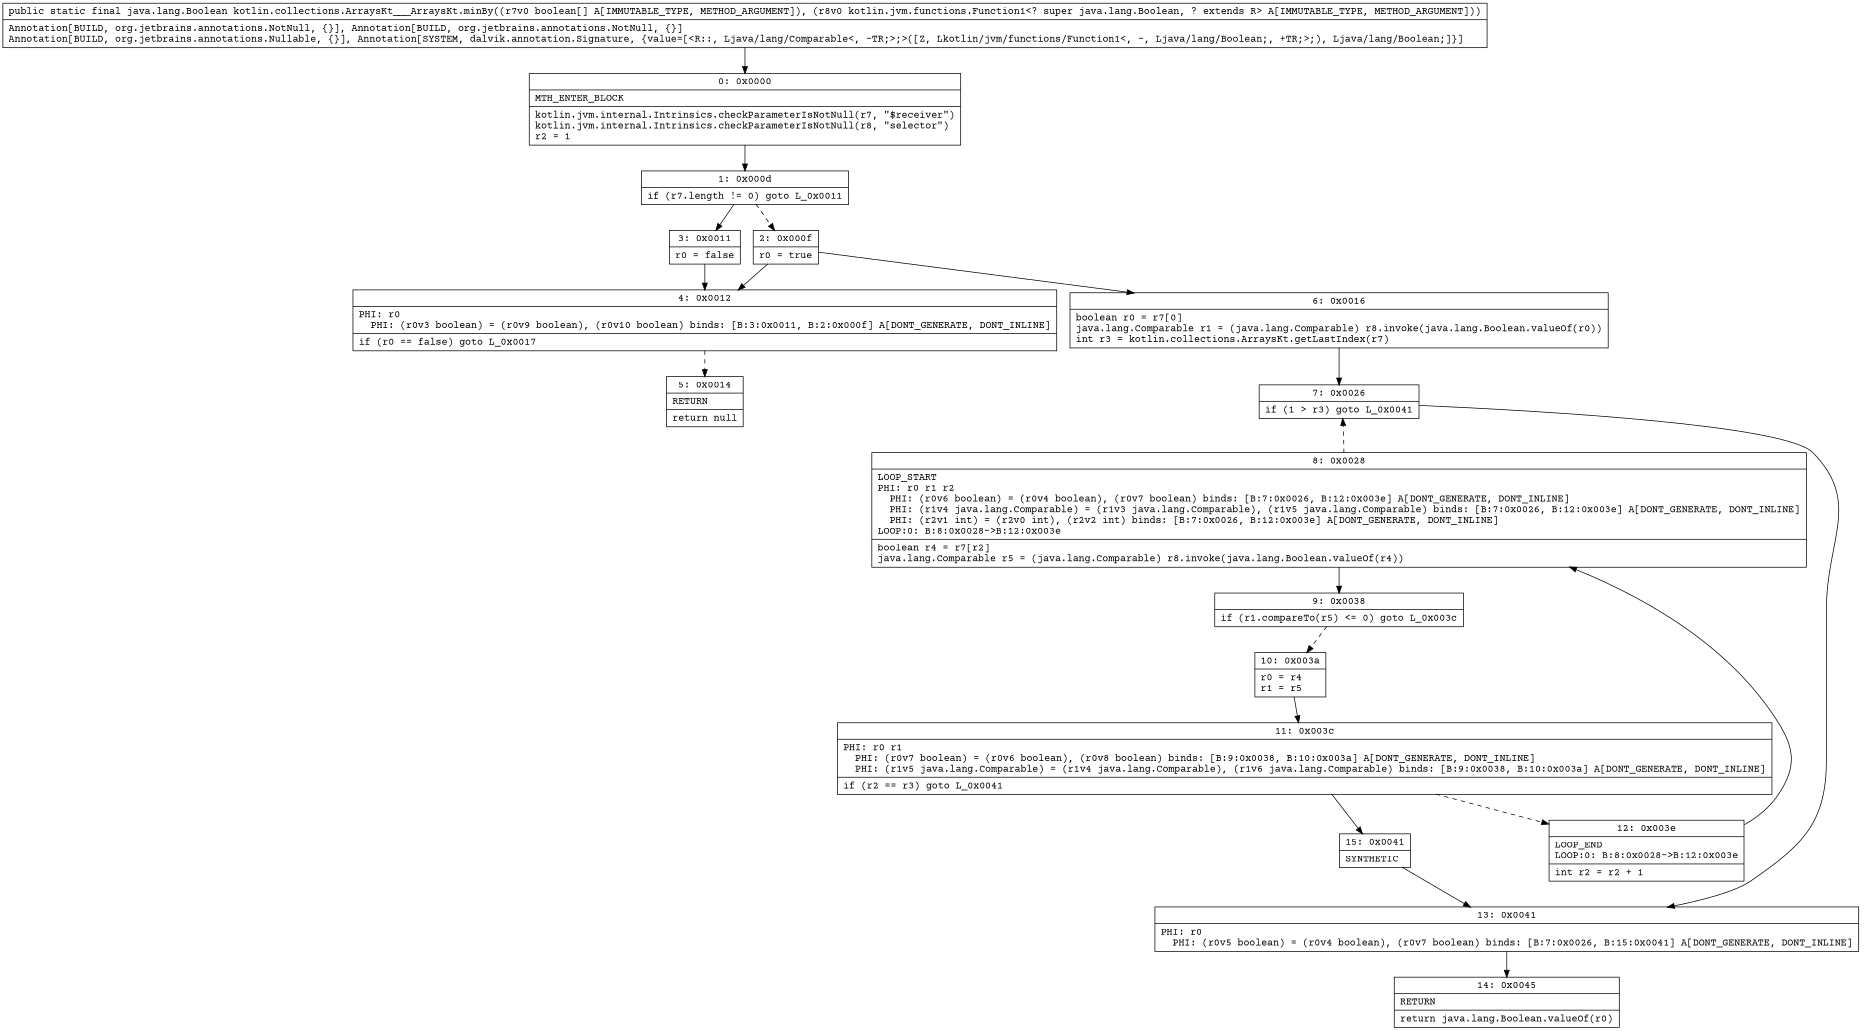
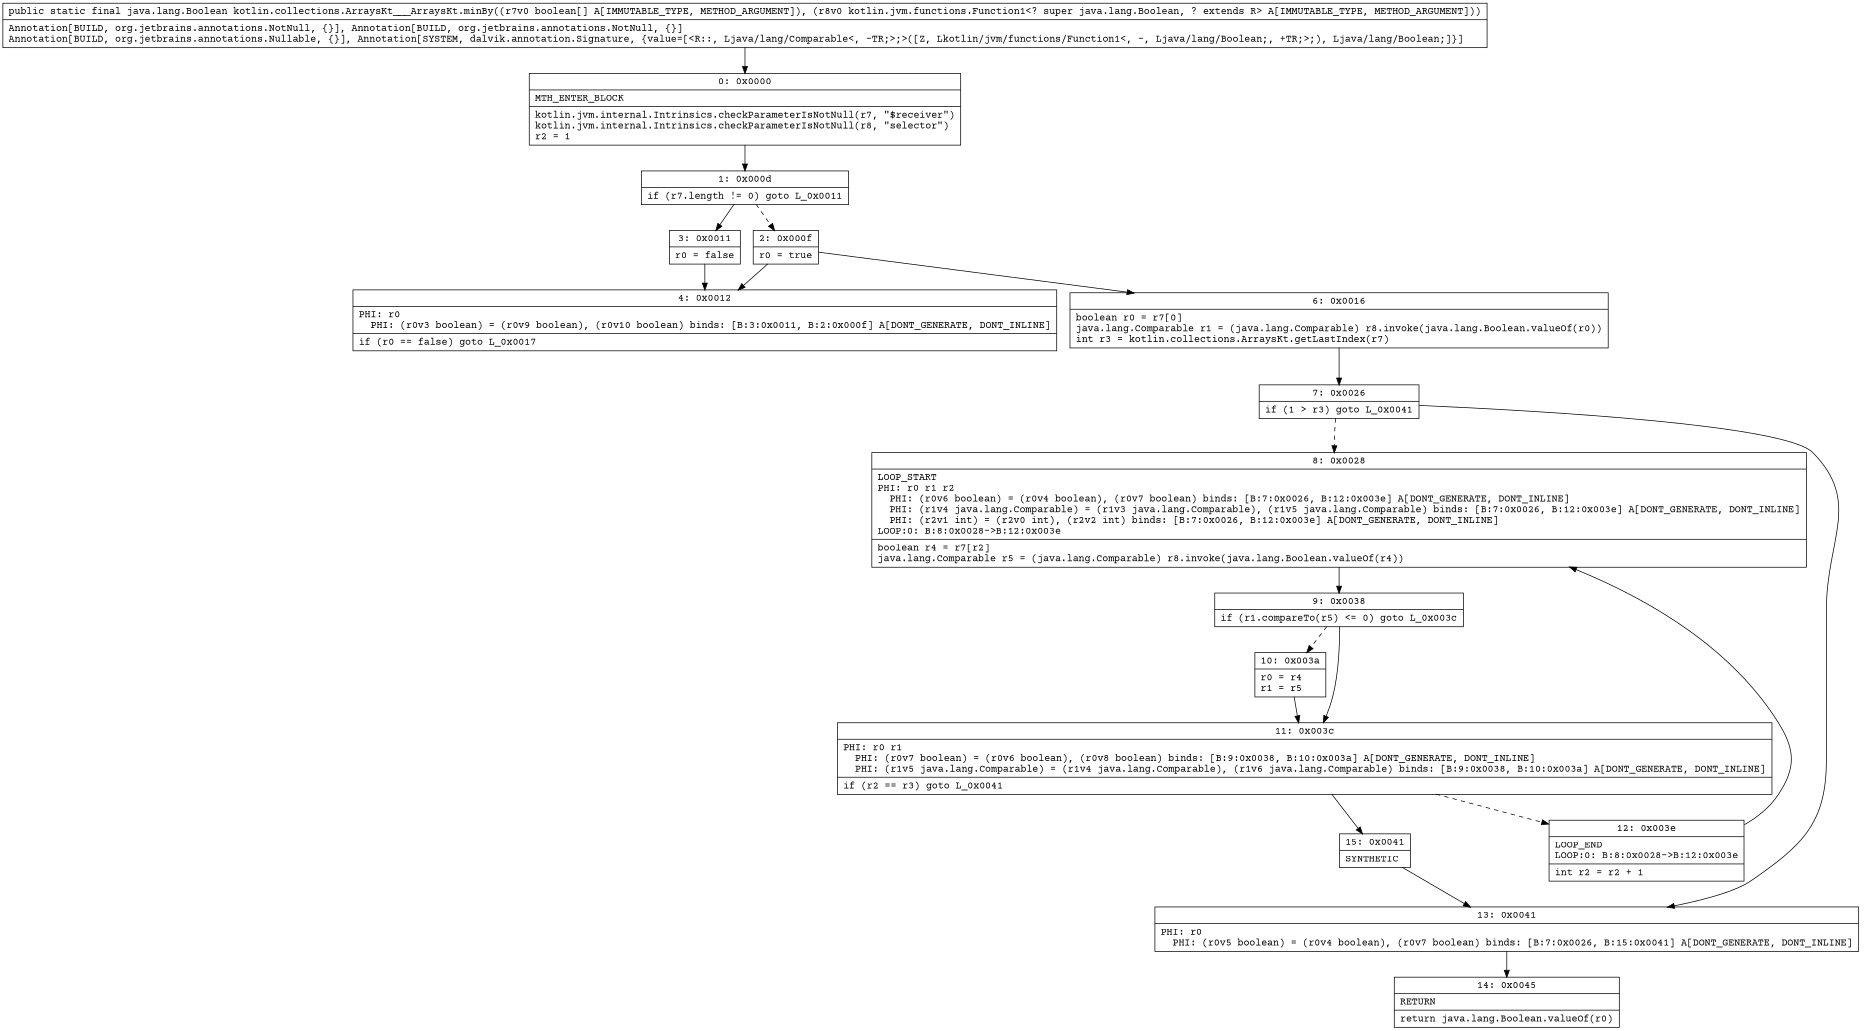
  digraph {
    fontname="Courier Prime"
    node [fontname="Courier Prime" shape=record]
    edge [fontname="Courier Prime"]
    n1 [label="{0\:\ 0x0000|MTH_ENTER_BLOCK\l|kotlin.jvm.internal.Intrinsics.checkParameterIsNotNull(r7, \"$receiver\")\lkotlin.jvm.internal.Intrinsics.checkParameterIsNotNull(r8, \"selector\")\lr2 = 1\l}"]
    n2 [label="{1\:\ 0x000d|if (r7.length != 0) goto L_0x0011\l}"]
    n3 [label="{2\:\ 0x000f|r0 = true\l}"]
    n4 [label="{3\:\ 0x0011|r0 = false\l}"]
    n5 [label="{4\:\ 0x0012|PHI: r0 \l  PHI: (r0v3 boolean) = (r0v9 boolean), (r0v10 boolean) binds: [B:3:0x0011, B:2:0x000f] A[DONT_GENERATE, DONT_INLINE]\l|if (r0 == false) goto L_0x0017\l}"]
    n6 [label="{6\:\ 0x0016|boolean r0 = r7[0]\ljava.lang.Comparable r1 = (java.lang.Comparable) r8.invoke(java.lang.Boolean.valueOf(r0))\lint r3 = kotlin.collections.ArraysKt.getLastIndex(r7)\l}"]
-   n7 [label="{5\:\ 0x0014|RETURN\l|return null\l}"]
    n8 [label="{7\:\ 0x0026|if (1 \> r3) goto L_0x0041\l}"]
    n9 [label="{8\:\ 0x0028|LOOP_START\lPHI: r0 r1 r2 \l  PHI: (r0v6 boolean) = (r0v4 boolean), (r0v7 boolean) binds: [B:7:0x0026, B:12:0x003e] A[DONT_GENERATE, DONT_INLINE]\l  PHI: (r1v4 java.lang.Comparable) = (r1v3 java.lang.Comparable), (r1v5 java.lang.Comparable) binds: [B:7:0x0026, B:12:0x003e] A[DONT_GENERATE, DONT_INLINE]\l  PHI: (r2v1 int) = (r2v0 int), (r2v2 int) binds: [B:7:0x0026, B:12:0x003e] A[DONT_GENERATE, DONT_INLINE]\lLOOP:0: B:8:0x0028\-\>B:12:0x003e\l|boolean r4 = r7[r2]\ljava.lang.Comparable r5 = (java.lang.Comparable) r8.invoke(java.lang.Boolean.valueOf(r4))\l}"]
    n10 [label="{13\:\ 0x0041|PHI: r0 \l  PHI: (r0v5 boolean) = (r0v4 boolean), (r0v7 boolean) binds: [B:7:0x0026, B:15:0x0041] A[DONT_GENERATE, DONT_INLINE]\l}"]
    n11 [label="{9\:\ 0x0038|if (r1.compareTo(r5) \<= 0) goto L_0x003c\l}"]
    n12 [label="{14\:\ 0x0045|RETURN\l|return java.lang.Boolean.valueOf(r0)\l}"]
    n13 [label="{10\:\ 0x003a|r0 = r4\lr1 = r5\l}"]
    n14 [label="{11\:\ 0x003c|PHI: r0 r1 \l  PHI: (r0v7 boolean) = (r0v6 boolean), (r0v8 boolean) binds: [B:9:0x0038, B:10:0x003a] A[DONT_GENERATE, DONT_INLINE]\l  PHI: (r1v5 java.lang.Comparable) = (r1v4 java.lang.Comparable), (r1v6 java.lang.Comparable) binds: [B:9:0x0038, B:10:0x003a] A[DONT_GENERATE, DONT_INLINE]\l|if (r2 == r3) goto L_0x0041\l}"]
    n15 [label="{12\:\ 0x003e|LOOP_END\lLOOP:0: B:8:0x0028\-\>B:12:0x003e\l|int r2 = r2 + 1\l}"]
    n16 [label="{15\:\ 0x0041|SYNTHETIC\l}"]
    n17 [label="{public static final java.lang.Boolean kotlin.collections.ArraysKt___ArraysKt.minBy((r7v0 boolean[] A[IMMUTABLE_TYPE, METHOD_ARGUMENT]), (r8v0 kotlin.jvm.functions.Function1\<? super java.lang.Boolean, ? extends R\> A[IMMUTABLE_TYPE, METHOD_ARGUMENT]))  | Annotation[BUILD, org.jetbrains.annotations.NotNull, \{\}], Annotation[BUILD, org.jetbrains.annotations.NotNull, \{\}]\lAnnotation[BUILD, org.jetbrains.annotations.Nullable, \{\}], Annotation[SYSTEM, dalvik.annotation.Signature, \{value=[\<R::, Ljava\/lang\/Comparable\<, \-TR;\>;\>([Z, Lkotlin\/jvm\/functions\/Function1\<, \-, Ljava\/lang\/Boolean;, +TR;\>;), Ljava\/lang\/Boolean;]\}]\l}"]
    n1 -> n2
    n2 -> n3 [style=dashed]
    n2 -> n4
    n3 -> n5
    n3 -> n6
    n4 -> n5
-   n5 -> n7 [style=dashed]
    n6 -> n8
-   n9 -> n8 [style=dashed]
+   n8 -> n9 [style=dashed]
    n8 -> n10
    n9 -> n11
    n10 -> n12
    n11 -> n13 [style=dashed]
+   n11 -> n14
    n13 -> n14
    n14 -> n15 [style=dashed]
    n14 -> n16
    n15 -> n9
    n16 -> n10
    n17 -> n1
  }
